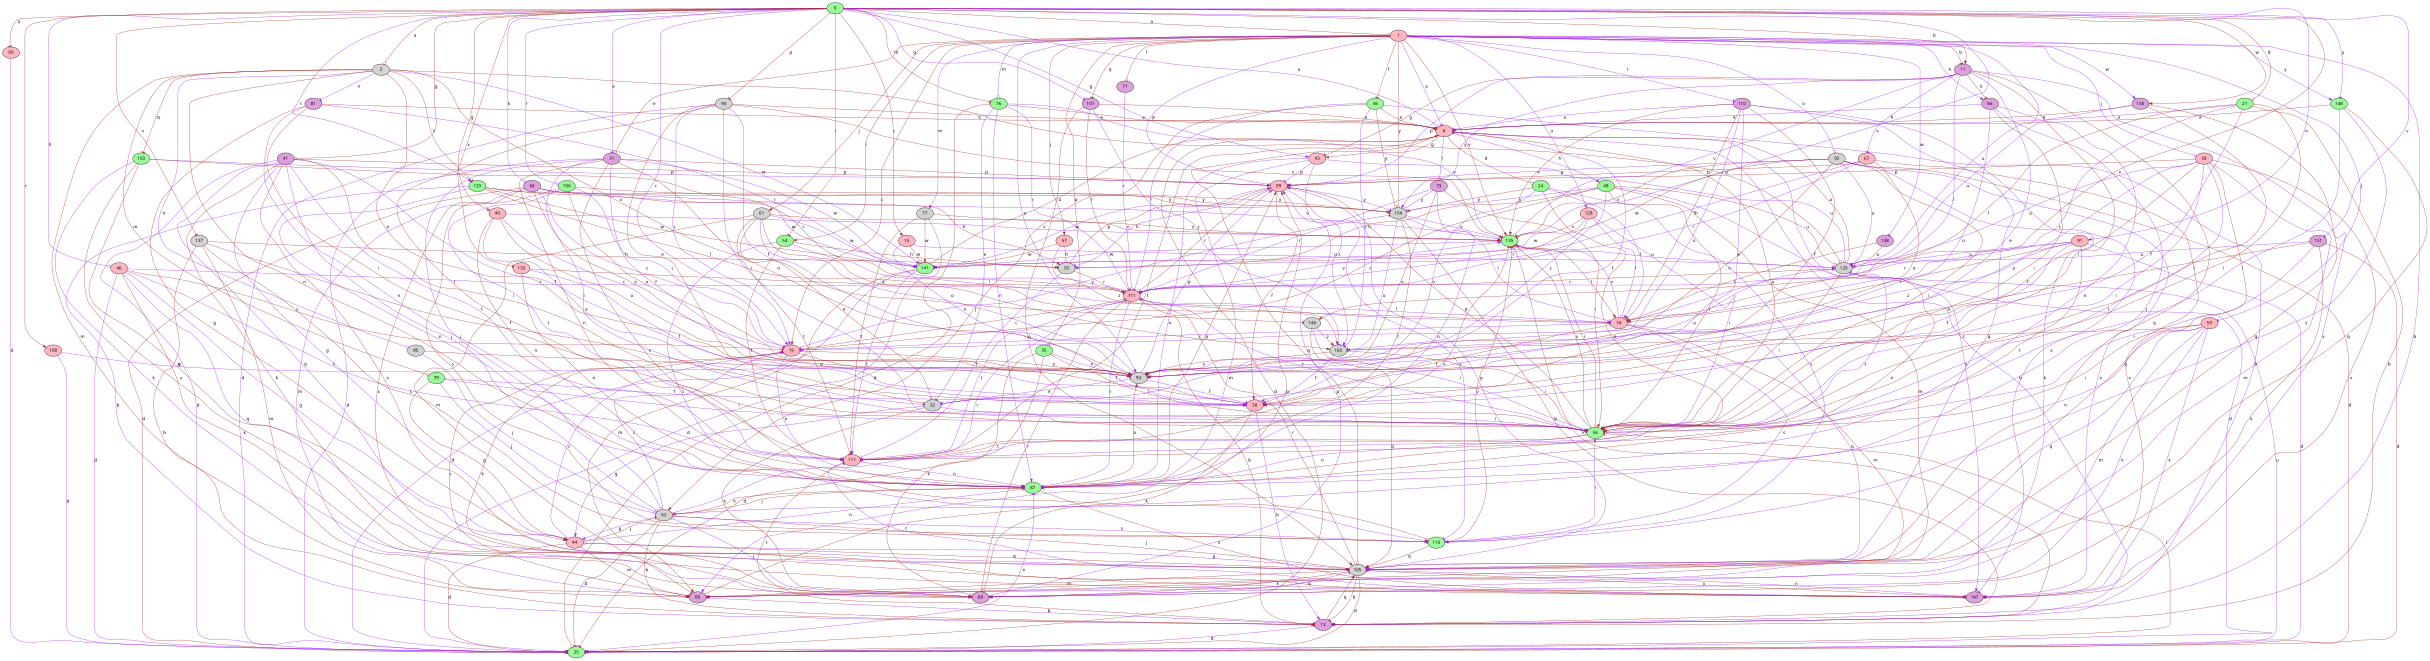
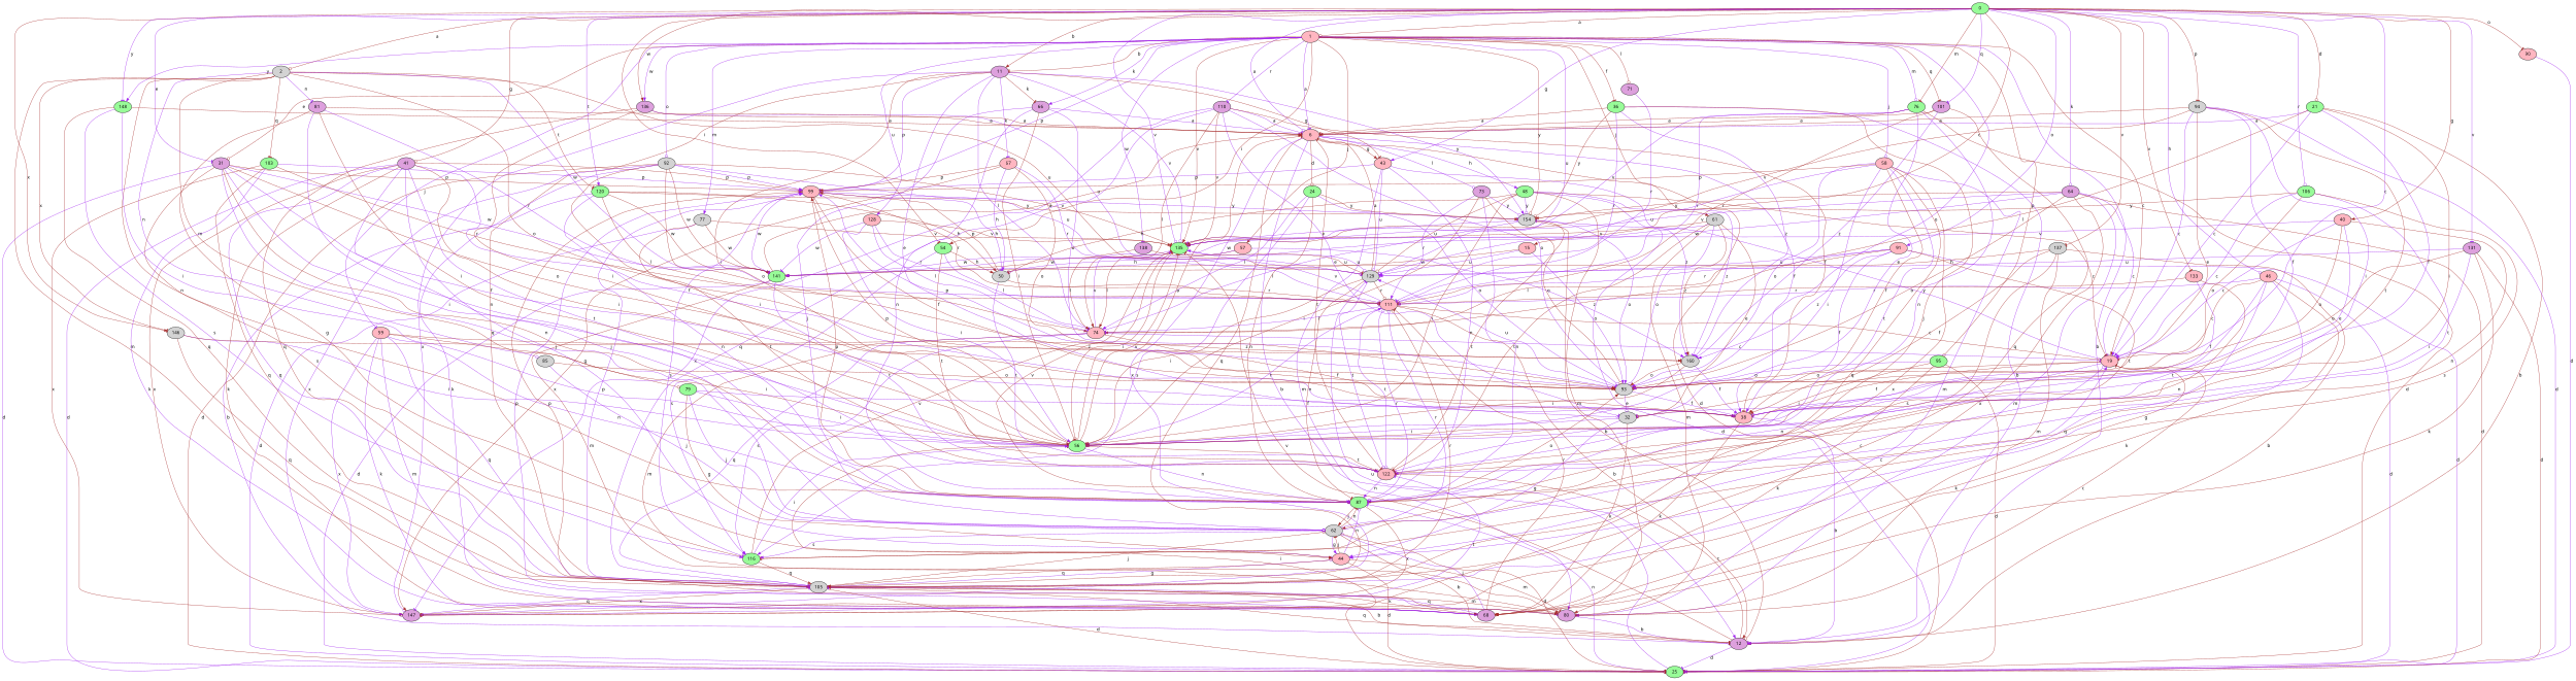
  strict digraph {
    fontname="Noto Sans"
    node [fillcolor=lightpink fontname="Noto Sans" style=filled]
    edge [arrowhead=normal color=purple fontname="Noto Sans"]
    0 [fillcolor=palegreen]
    1
    2 [fillcolor=lightgrey]
    6
    11 [fillcolor=plum]
    15
    19
    21 [fillcolor=palegreen]
    31 [fillcolor=plum]
    40
    41 [fillcolor=plum]
    43
    46
    54 [fillcolor=palegreen]
    64 [fillcolor=plum]
    76 [fillcolor=palegreen]
    90
    91
    94 [fillcolor=lightgrey]
    101 [fillcolor=plum]
    106 [fillcolor=palegreen]
-   108
    120 [fillcolor=palegreen]
    n24 [fillcolor=lightgrey label=137]
    131 [fillcolor=plum]
    133
    135 [fillcolor=palegreen]
    136 [fillcolor=plum]
    146 [fillcolor=lightgrey]
    148 [fillcolor=palegreen]
    12 [fillcolor=plum]
    36 [fillcolor=palegreen]
    57
    58
    59
    61 [fillcolor=lightgrey]
    66 [fillcolor=plum]
    71 [fillcolor=plum]
    77 [fillcolor=lightgrey]
    92 [fillcolor=lightgrey]
    93 [fillcolor=lightgrey]
    95 [fillcolor=palegreen]
    99
    110 [fillcolor=plum]
    128
    129 [fillcolor=lightgrey]
    138 [fillcolor=plum]
    154 [fillcolor=lightgrey]
    79 [fillcolor=palegreen]
    80 [fillcolor=plum]
    81 [fillcolor=plum]
    85 [fillcolor=lightgrey]
    87 [fillcolor=palegreen]
    103 [fillcolor=palegreen]
    141 [fillcolor=palegreen]
    24 [fillcolor=palegreen]
    25 [fillcolor=palegreen]
    38
    48 [fillcolor=palegreen]
    73 [fillcolor=plum]
    105 [fillcolor=lightgrey]
    122
    147 [fillcolor=plum]
    32 [fillcolor=lightgrey]
    56 [fillcolor=palegreen]
    67
    74
    68 [fillcolor=plum]
    116 [fillcolor=palegreen]
    62 [fillcolor=lightgrey]
    44
    160 [fillcolor=lightgrey]
    111
    50 [fillcolor=lightgrey]
    0 -> 1 [arrowhead=odot color=brown label=a]
    0 -> 2 [arrowhead=odot color=brown label=a]
    0 -> 6 [arrowhead=odot label=a]
    0 -> 11 [color=brown label=b]
    0 -> 15 [color=brown label=c]
    0 -> 19 [label=c]
    0 -> 21 [arrowhead=odot color=brown label=d]
    0 -> 31 [arrowhead=tee label=e]
    0 -> 40 [color=brown label=g]
    0 -> 41 [arrowhead=odot color=brown label=g]
    0 -> 43 [label=g]
    0 -> 46 [arrowhead=odot label=h]
    0 -> 54 [arrowhead=tee color=brown label=i]
    0 -> 64 [arrowhead=odot label=k]
    0 -> 76 [arrowhead=tee color=brown label=m]
    0 -> 90 [arrowhead=tee color=brown label=o]
    0 -> 91 [label=o]
    0 -> 94 [arrowhead=tee color=brown label=p]
    0 -> 101 [arrowhead=tee label=q]
    0 -> 106 [arrowhead=odot label=r]
-   0 -> 108 [color=brown label=r]
    0 -> 120 [label=t]
    0 -> n24 [arrowhead=tee color=brown label=v]
    0 -> 131 [arrowhead=tee label=v]
    0 -> 133 [arrowhead=tee color=brown label=v]
    0 -> 135 [arrowhead=odot label=v]
    0 -> 136 [color=brown label=w]
    0 -> 146 [color=brown label=x]
    0 -> 148 [arrowhead=tee label=y]
    1 -> 6 [arrowhead=tee label=a]
    1 -> 11 [arrowhead=tee color=brown label=b]
    1 -> 19 [color=brown label=c]
    1 -> 31 [arrowhead=odot color=brown label=e]
    1 -> 54 [color=brown label=i]
    1 -> 76 [arrowhead=odot label=m]
    1 -> 101 [arrowhead=tee color=brown label=q]
    1 -> 135 [color=brown label=v]
    1 -> 136 [label=w]
    1 -> 148 [label=y]
    1 -> 12 [label=b]
    1 -> 36 [arrowhead=tee color=brown label=f]
    1 -> 57 [color=brown label=j]
    1 -> 58 [arrowhead=odot label=j]
    1 -> 59 [arrowhead=tee label=j]
    1 -> 61 [color=brown label=j]
    1 -> 66 [label=k]
    1 -> 71 [arrowhead=odot color=brown label=l]
    1 -> 77 [label=m]
    1 -> 92 [arrowhead=odot label=o]
    1 -> 93 [label=o]
    1 -> 95 [arrowhead=odot color=brown label=p]
    1 -> 99 [arrowhead=odot label=p]
    1 -> 110 [arrowhead=tee label=r]
    1 -> 128 [label=u]
    1 -> 129 [arrowhead=odot label=u]
    1 -> 138 [arrowhead=tee label=w]
    1 -> 154 [arrowhead=odot color=brown label=y]
    2 -> 120 [arrowhead=tee color=brown label=t]
    2 -> 146 [arrowhead=tee color=brown label=x]
    2 -> 93 [arrowhead=tee color=brown label=o]
    2 -> 129 [arrowhead=odot color=brown label=u]
    2 -> 79 [arrowhead=odot color=brown label=m]
    2 -> 80 [color=brown label=m]
    2 -> 81 [arrowhead=tee label=n]
    2 -> 85 [arrowhead=odot label=n]
    2 -> 87 [arrowhead=odot color=brown label=n]
    2 -> 103 [arrowhead=tee color=brown label=q]
    2 -> 141 [label=w]
    6 -> 43 [color=brown label=g]
    6 -> 12 [label=b]
    6 -> 24 [arrowhead=odot color=brown label=d]
    6 -> 25 [color=brown label=d]
    6 -> 38 [label=f]
    6 -> 48 [label=h]
    6 -> 73 [arrowhead=odot label=l]
    6 -> 105 [arrowhead=odot color=brown label=q]
    6 -> 122 [arrowhead=tee color=brown label=t]
    6 -> 147 [label=x]
    11 -> 43 [arrowhead=tee color=brown label=g]
    11 -> 135 [arrowhead=odot label=v]
    11 -> 66 [arrowhead=tee color=brown label=k]
    11 -> 99 [arrowhead=tee label=p]
    11 -> 154 [label=y]
    11 -> 105 [arrowhead=odot color=brown label=q]
    11 -> 147 [arrowhead=odot label=x]
    11 -> 32 [arrowhead=odot label=e]
    11 -> 56 [arrowhead=odot color=brown label=i]
    11 -> 67 [arrowhead=tee label=k]
    11 -> 74 [arrowhead=tee label=l]
    15 -> 93 [label=o]
    15 -> 129 [label=u]
    15 -> 141 [arrowhead=odot color=brown label=w]
    19 -> 93 [arrowhead=tee color=brown label=o]
    19 -> 154 [arrowhead=tee label=y]
    19 -> 87 [label=n]
    19 -> 38 [arrowhead=tee color=brown label=f]
    19 -> 68 [color=brown label=k]
    21 -> 6 [arrowhead=odot label=a]
    21 -> 19 [label=c]
    21 -> 12 [color=brown label=b]
    21 -> 38 [arrowhead=odot label=f]
    21 -> 56 [color=brown label=i]
    21 -> 74 [arrowhead=tee color=brown label=l]
    31 -> 93 [color=brown label=o]
    31 -> 99 [color=brown label=p]
    31 -> 87 [arrowhead=odot color=brown label=n]
    31 -> 141 [arrowhead=tee label=w]
    31 -> 25 [arrowhead=odot label=d]
    31 -> 38 [label=f]
    31 -> 56 [arrowhead=tee label=i]
    31 -> 116 [arrowhead=odot color=brown label=s]
    31 -> 62 [arrowhead=odot label=j]
    40 -> 19 [arrowhead=odot label=c]
    40 -> 135 [label=v]
    40 -> 93 [color=brown label=o]
    40 -> 87 [color=brown label=n]
    40 -> 32 [arrowhead=tee label=e]
    41 -> 99 [color=brown label=p]
    41 -> 25 [arrowhead=tee label=d]
    41 -> 38 [label=f]
    41 -> 105 [arrowhead=odot label=q]
    41 -> 122 [label=t]
    41 -> 147 [color=brown label=x]
    41 -> 56 [arrowhead=tee color=brown label=i]
    41 -> 68 [arrowhead=odot color=brown label=k]
    41 -> 62 [arrowhead=odot label=j]
    41 -> 44 [arrowhead=odot label=g]
    43 -> 99 [arrowhead=tee label=p]
    43 -> 129 [arrowhead=odot label=u]
    43 -> 80 [label=m]
    43 -> 87 [arrowhead=odot label=n]
    43 -> 160 [label=z]
    46 -> 19 [arrowhead=tee color=brown label=c]
    46 -> 25 [arrowhead=tee label=d]
    46 -> 105 [arrowhead=odot label=q]
    46 -> 122 [arrowhead=tee label=t]
    46 -> 68 [color=brown label=k]
    46 -> 44 [label=g]
    46 -> 111 [label=r]
    54 -> 122 [color=brown label=t]
    54 -> 74 [arrowhead=tee label=l]
    54 -> 116 [label=s]
    54 -> 50 [color=brown label=h]
    64 -> 19 [arrowhead=tee label=c]
    64 -> 135 [arrowhead=odot label=v]
    64 -> 93 [color=brown label=o]
    64 -> 154 [color=brown label=y]
    64 -> 80 [label=m]
    64 -> 141 [label=w]
    64 -> 25 [color=brown label=d]
    64 -> 147 [arrowhead=tee color=brown label=x]
    76 -> 6 [arrowhead=tee color=brown label=a]
    76 -> 135 [label=v]
    76 -> 87 [label=n]
    76 -> 25 [arrowhead=odot color=brown label=d]
    76 -> 32 [arrowhead=tee label=e]
    76 -> 111 [arrowhead=odot label=r]
    90 -> 25 [arrowhead=odot label=d]
    91 -> 129 [label=u]
    91 -> 25 [label=d]
    91 -> 38 [label=f]
    91 -> 122 [arrowhead=odot color=brown label=t]
    91 -> 74 [color=brown label=l]
    91 -> 160 [label=z]
    91 -> 111 [arrowhead=odot label=r]
    94 -> 6 [arrowhead=odot color=brown label=a]
    94 -> 19 [label=c]
    94 -> 135 [arrowhead=tee color=brown label=v]
    94 -> 25 [arrowhead=tee label=d]
    94 -> 38 [arrowhead=odot label=f]
    94 -> 122 [arrowhead=tee color=brown label=t]
    94 -> 32 [arrowhead=odot color=brown label=e]
    94 -> 56 [label=i]
    101 -> 6 [color=brown label=a]
    101 -> 105 [color=brown label=q]
    101 -> 160 [arrowhead=tee label=z]
    101 -> 111 [arrowhead=tee color=brown label=r]
    106 -> 19 [arrowhead=tee label=c]
    106 -> 93 [color=brown label=o]
    106 -> 154 [arrowhead=tee color=brown label=y]
    106 -> 122 [label=t]
    106 -> 116 [arrowhead=odot color=brown label=s]
-   108 -> 93 [arrowhead=tee label=o]
-   108 -> 25 [label=d]
    120 -> 12 [arrowhead=odot label=b]
    120 -> 154 [arrowhead=odot color=brown label=y]
    120 -> 87 [arrowhead=tee label=n]
    120 -> 141 [arrowhead=odot color=brown label=w]
    120 -> 74 [color=brown label=l]
    120 -> 50 [color=brown label=h]
    n24 -> 12 [arrowhead=tee color=brown label=b]
    n24 -> 80 [color=brown label=m]
    n24 -> 38 [color=brown label=f]
    n24 -> 116 [arrowhead=tee color=brown label=s]
    n24 -> 50 [arrowhead=tee color=brown label=h]
    131 -> 93 [arrowhead=odot color=brown label=o]
    131 -> 129 [arrowhead=tee label=u]
    131 -> 25 [color=brown label=d]
    131 -> 56 [arrowhead=odot label=i]
    131 -> 68 [color=brown label=k]
    133 -> 87 [arrowhead=odot color=brown label=n]
    133 -> 38 [arrowhead=odot label=f]
    133 -> 111 [arrowhead=odot color=brown label=r]
    135 -> 129 [arrowhead=odot label=u]
    135 -> 141 [label=w]
    135 -> 56 [arrowhead=odot color=brown label=i]
    135 -> 74 [color=brown label=l]
    136 -> 6 [color=brown label=a]
    136 -> 129 [arrowhead=odot label=u]
    136 -> 105 [arrowhead=tee color=brown label=q]
    136 -> 56 [arrowhead=odot color=brown label=i]
    146 -> 105 [color=brown label=q]
    146 -> 56 [arrowhead=odot label=i]
    146 -> 160 [color=brown label=z]
    148 -> 6 [arrowhead=odot color=brown label=a]
    148 -> 105 [arrowhead=odot color=brown label=q]
    148 -> 56 [arrowhead=tee label=i]
    148 -> 116 [label=s]
    12 -> 135 [arrowhead=tee color=brown label=v]
    12 -> 25 [arrowhead=tee label=d]
    12 -> 105 [color=brown label=q]
    12 -> 122 [arrowhead=tee color=brown label=t]
    36 -> 6 [arrowhead=odot color=brown label=a]
    36 -> 12 [arrowhead=tee label=b]
    36 -> 154 [arrowhead=odot color=brown label=y]
    36 -> 62 [color=brown label=j]
    36 -> 160 [arrowhead=tee label=z]
    36 -> 111 [arrowhead=tee label=r]
    57 -> 141 [color=brown label=w]
-   57 -> 160 [color=brown label=z]
+   57 -> 160 [label=z]
    57 -> 50 [arrowhead=odot label=h]
    58 -> 93 [label=o]
    58 -> 99 [arrowhead=odot color=brown label=p]
    58 -> 129 [arrowhead=odot label=u]
    58 -> 80 [label=m]
    58 -> 38 [color=brown label=f]
    58 -> 105 [color=brown label=q]
    58 -> 122 [arrowhead=odot label=t]
    58 -> 147 [arrowhead=odot color=brown label=x]
    58 -> 56 [arrowhead=odot label=i]
    59 -> 80 [arrowhead=tee label=m]
    59 -> 87 [arrowhead=odot label=n]
    59 -> 105 [arrowhead=odot label=q]
    59 -> 147 [label=x]
    59 -> 56 [arrowhead=tee color=brown label=i]
    59 -> 68 [label=k]
    59 -> 160 [arrowhead=tee color=brown label=z]
    61 -> 135 [color=brown label=v]
    61 -> 93 [arrowhead=odot label=o]
    61 -> 80 [arrowhead=tee color=brown label=m]
    61 -> 141 [label=w]
    61 -> 122 [arrowhead=tee color=brown label=t]
    61 -> 32 [arrowhead=odot color=brown label=e]
    61 -> 160 [color=brown label=z]
    66 -> 6 [arrowhead=odot label=a]
    66 -> 93 [arrowhead=tee label=o]
    66 -> 87 [arrowhead=odot label=n]
    66 -> 56 [arrowhead=tee color=brown label=i]
    66 -> 62 [arrowhead=odot label=j]
    71 -> 111 [arrowhead=odot label=r]
    77 -> 135 [color=brown label=v]
    77 -> 141 [color=brown label=w]
    77 -> 25 [arrowhead=tee label=d]
    77 -> 122 [color=brown label=t]
    92 -> 135 [arrowhead=tee color=brown label=v]
    92 -> 93 [arrowhead=tee color=brown label=o]
    92 -> 99 [label=p]
    92 -> 129 [arrowhead=tee label=u]
    92 -> 141 [arrowhead=odot color=brown label=w]
    92 -> 25 [arrowhead=odot color=brown label=d]
    92 -> 147 [arrowhead=odot label=x]
    92 -> 56 [arrowhead=odot color=brown label=i]
    92 -> 68 [arrowhead=odot label=k]
    93 -> 99 [label=p]
    93 -> 129 [label=u]
    93 -> 38 [arrowhead=tee label=f]
    93 -> 32 [arrowhead=odot label=e]
    95 -> 93 [label=o]
    95 -> 25 [arrowhead=tee color=brown label=d]
    95 -> 56 [arrowhead=odot color=brown label=i]
    95 -> 68 [arrowhead=odot color=brown label=k]
    99 -> 154 [arrowhead=tee label=y]
    99 -> 141 [arrowhead=tee label=w]
    99 -> 38 [color=brown label=f]
    99 -> 116 [arrowhead=tee label=s]
    99 -> 111 [arrowhead=odot color=brown label=r]
    99 -> 50 [arrowhead=tee label=h]
    110 -> 6 [arrowhead=tee label=a]
    110 -> 135 [color=brown label=v]
    110 -> 93 [arrowhead=odot label=o]
    110 -> 38 [arrowhead=tee color=brown label=f]
    110 -> 105 [arrowhead=odot label=q]
    110 -> 147 [arrowhead=tee label=x]
    110 -> 32 [arrowhead=tee label=e]
    110 -> 74 [color=brown label=l]
    128 -> 135 [arrowhead=tee color=brown label=v]
    128 -> 141 [arrowhead=tee label=w]
    128 -> 56 [label=i]
    128 -> 74 [arrowhead=odot label=l]
    128 -> 111 [arrowhead=tee label=r]
    129 -> 6 [arrowhead=tee color=brown label=a]
    129 -> 87 [arrowhead=tee color=brown label=n]
    129 -> 122 [arrowhead=odot label=t]
    129 -> 56 [arrowhead=tee color=brown label=i]
    129 -> 111 [arrowhead=odot color=brown label=r]
    138 -> 129 [arrowhead=tee color=brown label=u]
    138 -> 74 [color=brown label=l]
    154 -> 135 [arrowhead=odot label=v]
    154 -> 12 [arrowhead=odot color=brown label=b]
    154 -> 93 [label=o]
    154 -> 122 [arrowhead=odot color=brown label=t]
    154 -> 74 [arrowhead=odot label=l]
    79 -> 38 [label=f]
    79 -> 56 [arrowhead=tee label=i]
    79 -> 62 [arrowhead=odot label=j]
    79 -> 44 [color=brown label=g]
    80 -> 19 [arrowhead=tee color=brown label=c]
    80 -> 12 [arrowhead=tee label=b]
    80 -> 99 [color=brown label=p]
    81 -> 6 [arrowhead=tee color=brown label=a]
    81 -> 87 [arrowhead=tee label=n]
    81 -> 56 [arrowhead=tee color=brown label=i]
    81 -> 44 [color=brown label=g]
    81 -> 111 [arrowhead=odot label=r]
    85 -> 93 [color=brown label=o]
    85 -> 62 [arrowhead=odot label=j]
    87 -> 135 [arrowhead=tee color=brown label=v]
    87 -> 93 [color=brown label=o]
    87 -> 99 [color=brown label=p]
    87 -> 147 [arrowhead=odot color=brown label=x]
    87 -> 62 [color=brown label=j]
    87 -> 111 [arrowhead=odot label=r]
    103 -> 99 [label=p]
    103 -> 105 [arrowhead=tee color=brown label=q]
    103 -> 147 [arrowhead=odot color=brown label=x]
    103 -> 68 [label=k]
    103 -> 111 [arrowhead=odot color=brown label=r]
    141 -> 6 [color=brown label=a]
    141 -> 80 [color=brown label=m]
    141 -> 25 [arrowhead=tee label=d]
    141 -> 122 [label=t]
    24 -> 93 [arrowhead=tee label=o]
    24 -> 154 [color=brown label=y]
    24 -> 87 [arrowhead=odot color=brown label=n]
    24 -> 74 [label=l]
    24 -> 116 [label=s]
    25 -> 129 [arrowhead=tee label=u]
    25 -> 87 [arrowhead=tee label=n]
    25 -> 56 [arrowhead=tee color=brown label=i]
    38 -> 12 [label=b]
    38 -> 68 [arrowhead=odot color=brown label=k]
    48 -> 19 [arrowhead=tee color=brown label=c]
    48 -> 129 [arrowhead=odot color=brown label=u]
    48 -> 154 [arrowhead=odot label=y]
    48 -> 80 [color=brown label=m]
    48 -> 25 [label=d]
    48 -> 56 [color=brown label=i]
    48 -> 160 [arrowhead=tee label=z]
    48 -> 50 [arrowhead=odot color=brown label=h]
    73 -> 93 [arrowhead=odot color=brown label=o]
    73 -> 154 [arrowhead=odot label=y]
    73 -> 87 [arrowhead=tee label=n]
    73 -> 56 [color=brown label=i]
    73 -> 111 [label=r]
    105 -> 12 [arrowhead=tee color=brown label=b]
    105 -> 99 [label=p]
    105 -> 80 [arrowhead=odot color=brown label=m]
    105 -> 25 [arrowhead=tee color=brown label=d]
    105 -> 147 [arrowhead=odot color=brown label=x]
    105 -> 68 [color=brown label=k]
    105 -> 62 [arrowhead=odot color=brown label=j]
    105 -> 44 [arrowhead=odot label=g]
    105 -> 111 [arrowhead=odot color=brown label=r]
    122 -> 87 [label=n]
-   147 -> 105 [arrowhead=tee label=n]
+   147 -> 105 [arrowhead=tee label=q]
    147 -> 122 [arrowhead=tee label=t]
    32 -> 56 [arrowhead=odot label=i]
    32 -> 68 [color=brown label=k]
    32 -> 44 [label=g]
    56 -> 6 [arrowhead=tee color=brown label=a]
    56 -> 135 [arrowhead=tee color=brown label=v]
    56 -> 99 [arrowhead=odot color=brown label=p]
    56 -> 87 [label=n]
    56 -> 122 [arrowhead=odot color=brown label=t]
    56 -> 111 [label=r]
    67 -> 93 [color=brown label=o]
    67 -> 99 [color=brown label=p]
    67 -> 147 [color=brown label=x]
    67 -> 111 [arrowhead=odot label=r]
    67 -> 50 [label=h]
    74 -> 19 [arrowhead=tee label=c]
    74 -> 135 [label=v]
    74 -> 80 [color=brown label=m]
    74 -> 38 [arrowhead=odot color=brown label=f]
    74 -> 105 [arrowhead=odot label=q]
    74 -> 116 [label=s]
    68 -> 99 [label=p]
    68 -> 105 [arrowhead=tee label=q]
    68 -> 62 [arrowhead=odot label=j]
    68 -> 111 [arrowhead=tee color=brown label=r]
    116 -> 135 [arrowhead=tee color=brown label=v]
    116 -> 105 [color=brown label=q]
    116 -> 56 [label=i]
    62 -> 19 [arrowhead=odot label=c]
    62 -> 12 [arrowhead=tee color=brown label=b]
    62 -> 87 [arrowhead=tee color=brown label=n]
    62 -> 25 [arrowhead=tee color=brown label=d]
    62 -> 116 [label=s]
    62 -> 44 [label=g]
    62 -> 111 [arrowhead=odot label=r]
    44 -> 19 [label=c]
    44 -> 80 [arrowhead=tee color=brown label=m]
    44 -> 87 [arrowhead=odot label=n]
    44 -> 25 [arrowhead=tee color=brown label=d]
    44 -> 105 [color=brown label=q]
    44 -> 62 [arrowhead=tee color=brown label=j]
    160 -> 93 [color=brown label=o]
    160 -> 38 [label=f]
    160 -> 56 [arrowhead=odot color=brown label=i]
    111 -> 19 [arrowhead=odot color=brown label=c]
    111 -> 135 [label=v]
    111 -> 12 [color=brown label=b]
    111 -> 122 [arrowhead=odot label=t]
    111 -> 74 [arrowhead=tee label=l]
    50 -> 99 [color=brown label=p]
    50 -> 122 [arrowhead=odot label=t]
    50 -> 111 [arrowhead=tee color=brown label=r]
  }
